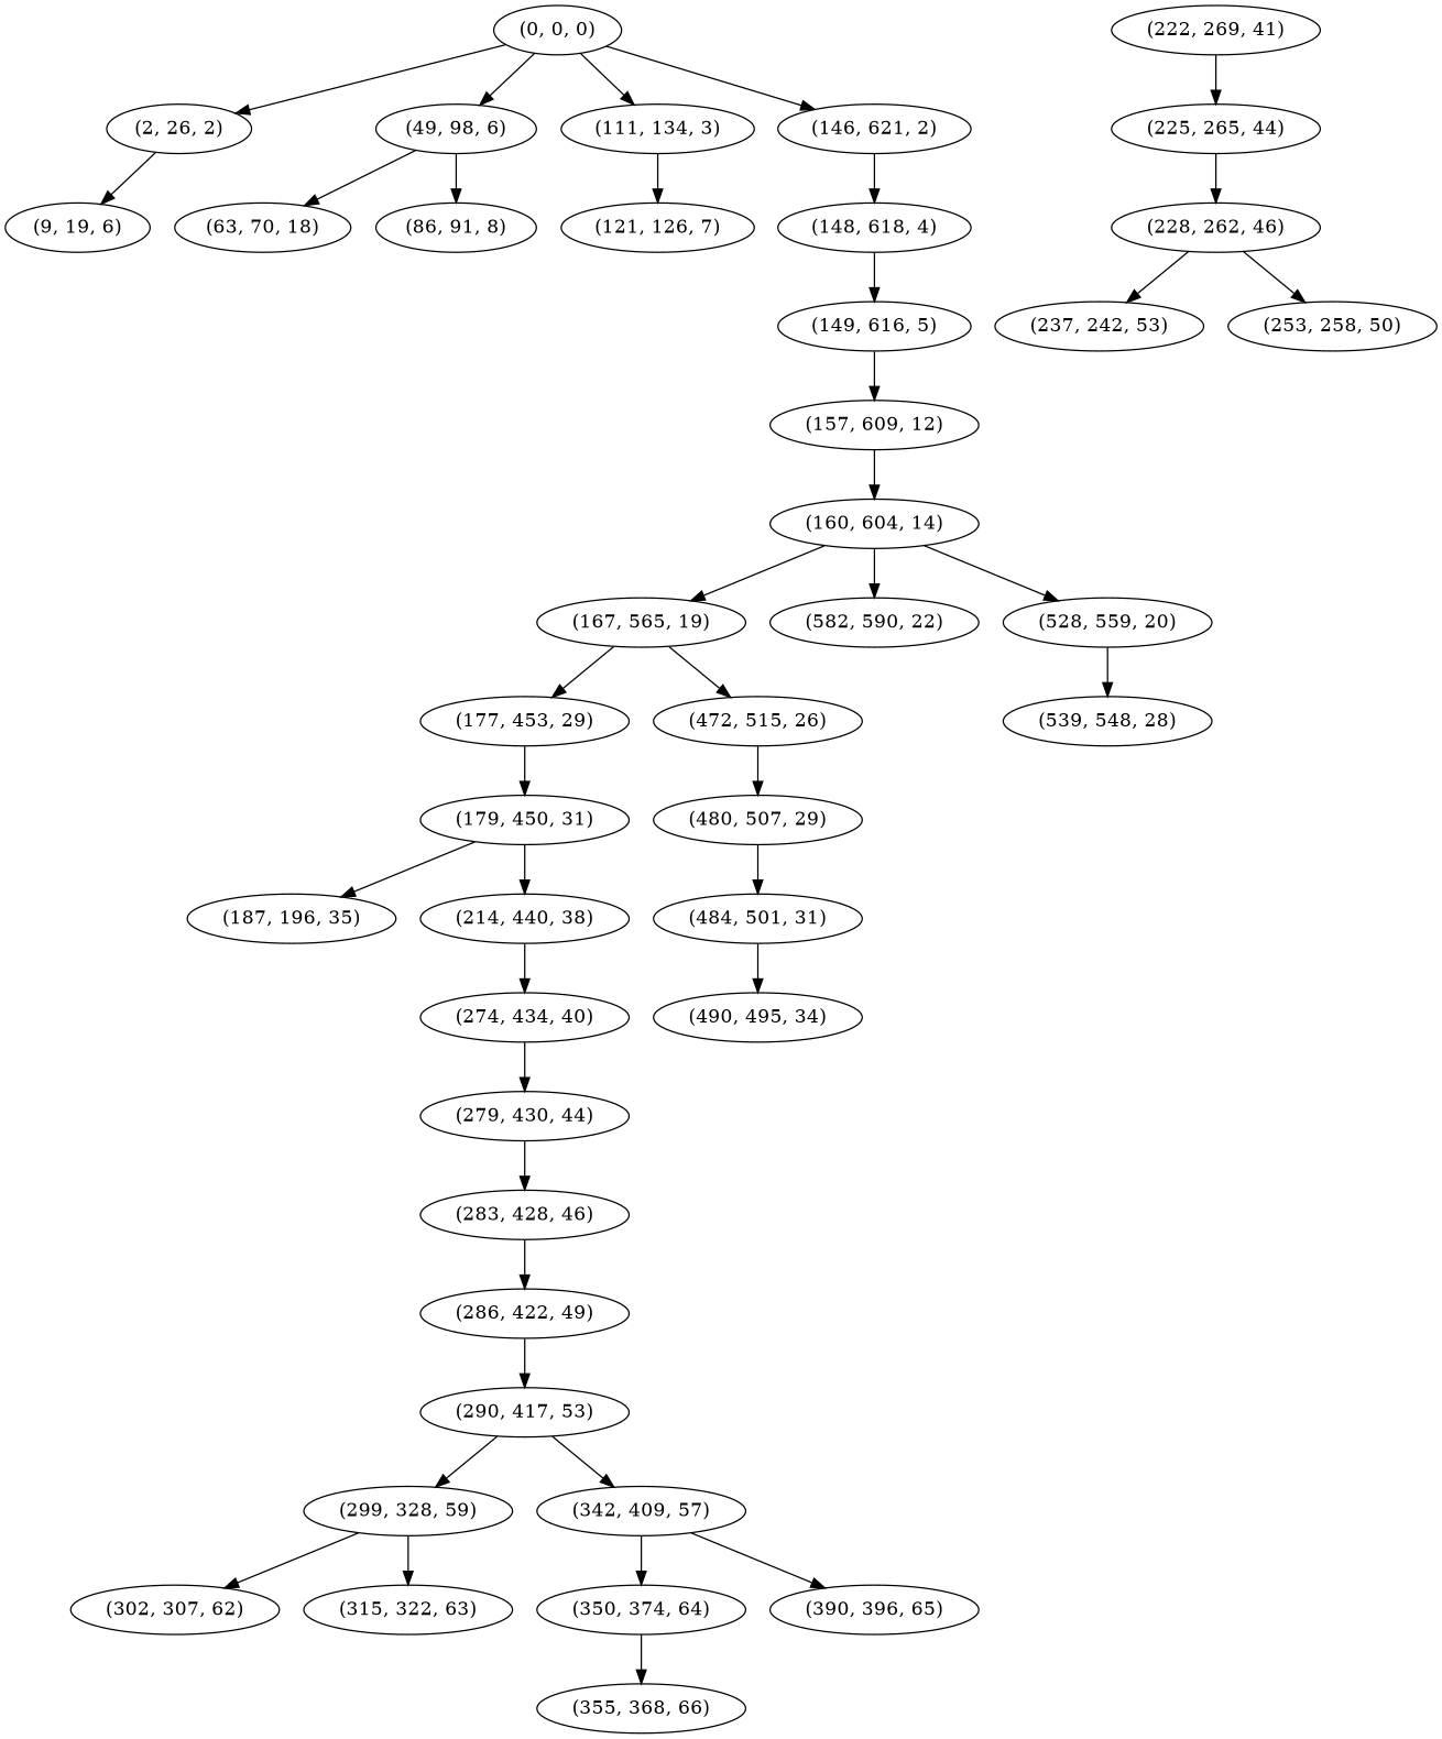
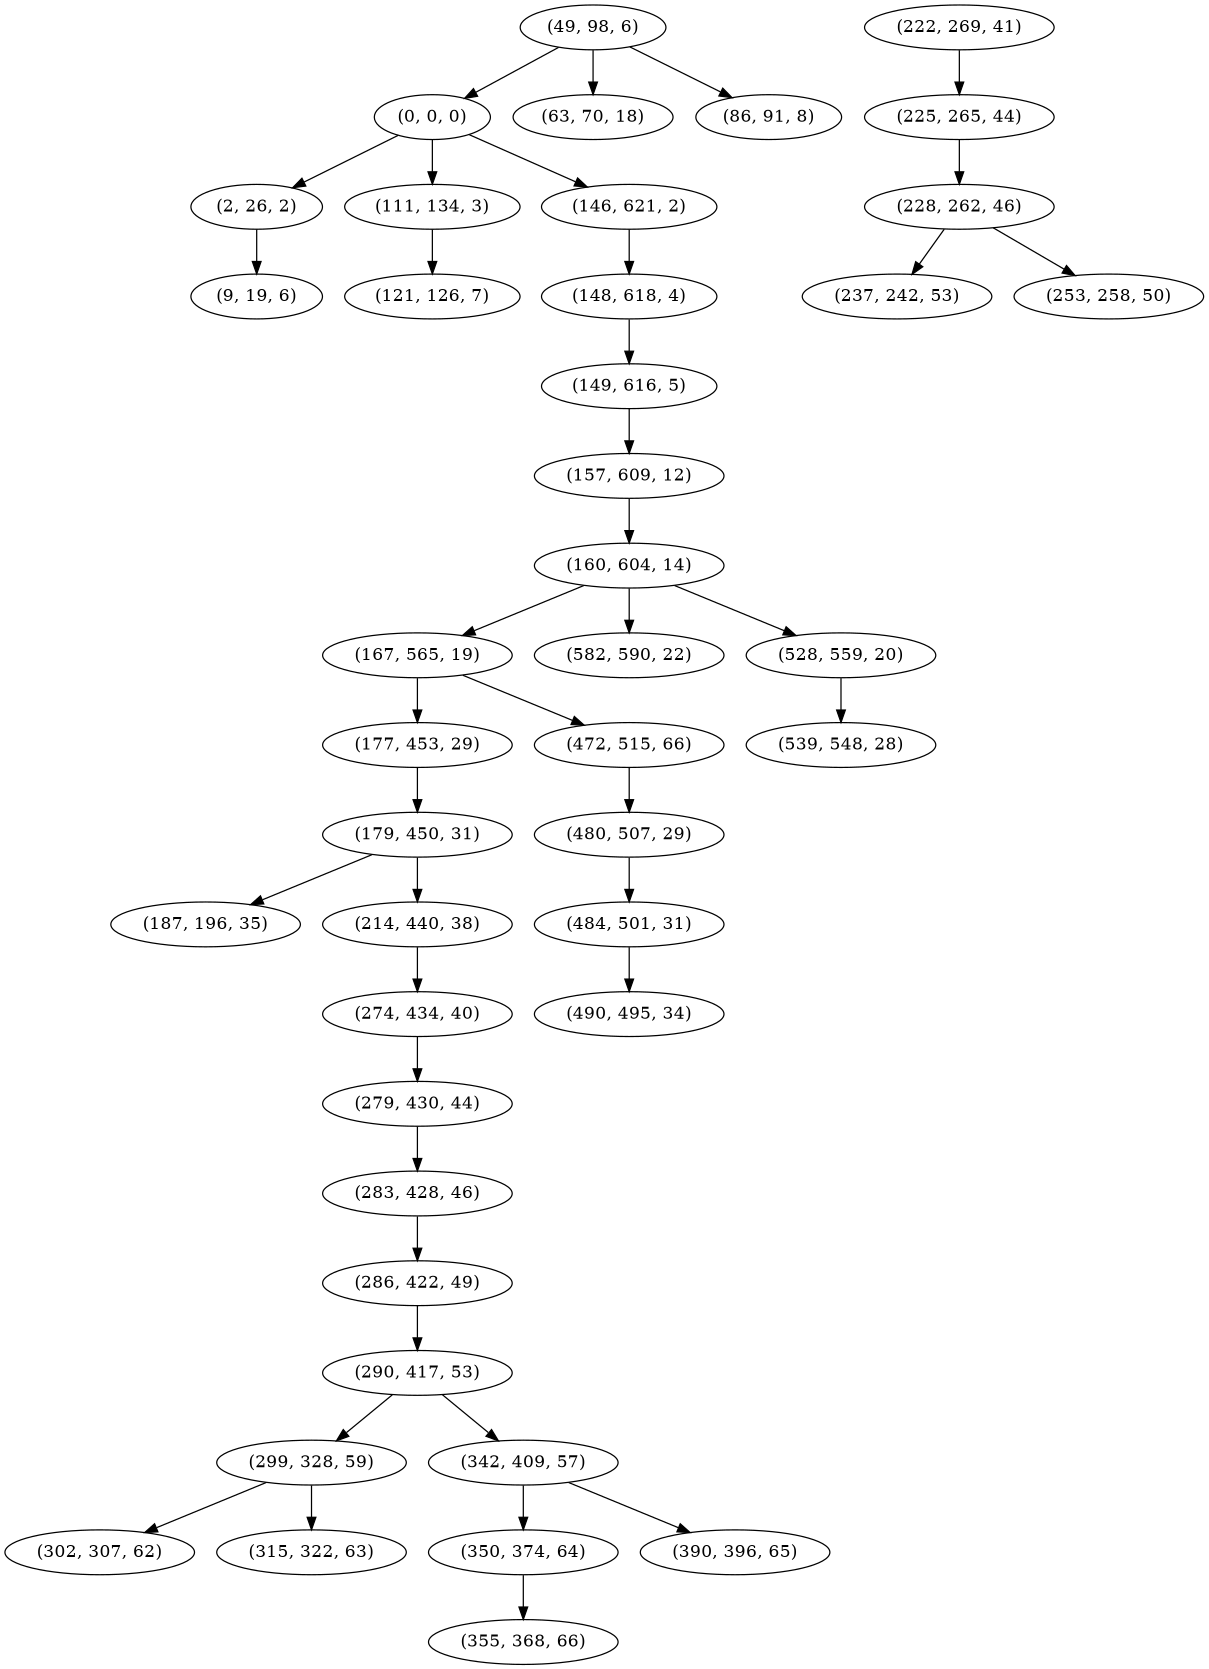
  digraph {
    "(0, 0, 0)"
    "(2, 26, 2)"
    "(49, 98, 6)"
    "(111, 134, 3)"
    "(146, 621, 2)"
    "(9, 19, 6)"
    "(63, 70, 18)"
    "(86, 91, 8)"
    "(121, 126, 7)"
    "(148, 618, 4)"
    "(149, 616, 5)"
    "(157, 609, 12)"
    "(160, 604, 14)"
    "(167, 565, 19)"
    "(582, 590, 22)"
    "(528, 559, 20)"
    "(177, 453, 29)"
-   "(472, 515, 26)"
+   "(472, 515, 26)" [label="(472, 515, 66)"]
    "(179, 450, 31)"
    "(480, 507, 29)"
    "(539, 548, 28)"
    "(187, 196, 35)"
    "(214, 440, 38)"
    "(274, 434, 40)"
    "(222, 269, 41)"
    "(225, 265, 44)"
    "(279, 430, 44)"
    "(228, 262, 46)"
    "(237, 242, 53)"
    "(253, 258, 50)"
    "(283, 428, 46)"
    "(286, 422, 49)"
    "(290, 417, 53)"
    "(299, 328, 59)"
    "(342, 409, 57)"
    "(302, 307, 62)"
    "(315, 322, 63)"
    "(350, 374, 64)"
    "(390, 396, 65)"
    "(355, 368, 66)"
    "(484, 501, 31)"
    "(490, 495, 34)"
    "(0, 0, 0)" -> "(2, 26, 2)"
-   "(0, 0, 0)" -> "(49, 98, 6)"
+   "(49, 98, 6)" -> "(0, 0, 0)"
    "(0, 0, 0)" -> "(111, 134, 3)"
    "(0, 0, 0)" -> "(146, 621, 2)"
    "(2, 26, 2)" -> "(9, 19, 6)"
    "(49, 98, 6)" -> "(63, 70, 18)"
    "(49, 98, 6)" -> "(86, 91, 8)"
    "(111, 134, 3)" -> "(121, 126, 7)"
    "(146, 621, 2)" -> "(148, 618, 4)"
    "(148, 618, 4)" -> "(149, 616, 5)"
    "(149, 616, 5)" -> "(157, 609, 12)"
    "(157, 609, 12)" -> "(160, 604, 14)"
    "(160, 604, 14)" -> "(167, 565, 19)"
    "(160, 604, 14)" -> "(582, 590, 22)"
    "(160, 604, 14)" -> "(528, 559, 20)"
    "(167, 565, 19)" -> "(177, 453, 29)"
    "(167, 565, 19)" -> "(472, 515, 26)"
    "(528, 559, 20)" -> "(539, 548, 28)"
    "(177, 453, 29)" -> "(179, 450, 31)"
    "(472, 515, 26)" -> "(480, 507, 29)"
    "(179, 450, 31)" -> "(187, 196, 35)"
    "(179, 450, 31)" -> "(214, 440, 38)"
    "(480, 507, 29)" -> "(484, 501, 31)"
    "(214, 440, 38)" -> "(274, 434, 40)"
    "(274, 434, 40)" -> "(279, 430, 44)"
    "(222, 269, 41)" -> "(225, 265, 44)"
    "(225, 265, 44)" -> "(228, 262, 46)"
    "(279, 430, 44)" -> "(283, 428, 46)"
    "(228, 262, 46)" -> "(237, 242, 53)"
    "(228, 262, 46)" -> "(253, 258, 50)"
    "(283, 428, 46)" -> "(286, 422, 49)"
    "(286, 422, 49)" -> "(290, 417, 53)"
    "(290, 417, 53)" -> "(299, 328, 59)"
    "(290, 417, 53)" -> "(342, 409, 57)"
    "(299, 328, 59)" -> "(302, 307, 62)"
    "(299, 328, 59)" -> "(315, 322, 63)"
    "(342, 409, 57)" -> "(350, 374, 64)"
    "(342, 409, 57)" -> "(390, 396, 65)"
    "(350, 374, 64)" -> "(355, 368, 66)"
    "(484, 501, 31)" -> "(490, 495, 34)"
  }
